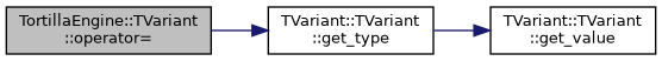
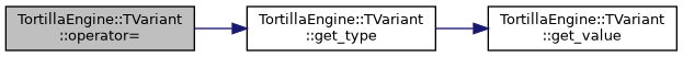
  digraph {
    rankdir=LR
    node [color=black fillcolor=white fontname=Helvetica fontsize=10 shape=record style=filled]
    edge [color=midnightblue fontname=Helvetica fontsize=10 labelfontname=Helvetica labelfontsize=10 style=solid]
    n1 [fillcolor=grey75 fontcolor=black height=0.2 label="TortillaEngine::TVariant\l::operator=" width=0.4]
-   n2 [height=0.2 label="TVariant::TVariant\l::get_type" width=0.4]
-   n3 [height=0.2 label="TVariant::TVariant\l::get_value" width=0.4]
+   n2 [height=0.2 label="TortillaEngine::TVariant\l::get_type" width=0.4]
+   n3 [height=0.2 label="TortillaEngine::TVariant\l::get_value" width=0.4]
    n1 -> n2
    n2 -> n3
  }
